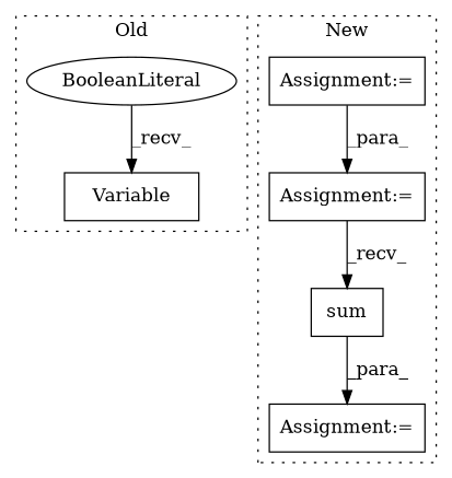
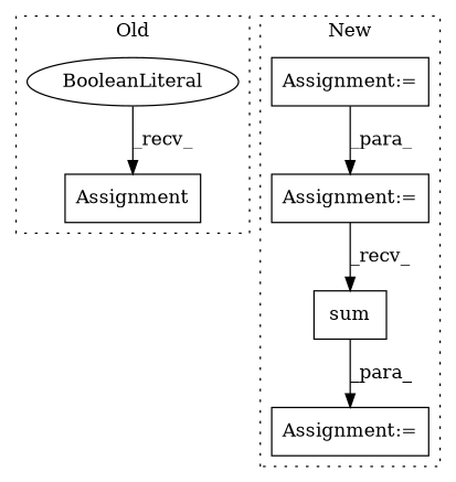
  digraph {
    node [a=7 l=1 shape=box]
-   n1 [a=32 l="9,1" label=Variable s="4240,4297"]
+   n1 [a=32 l="9,1" label=Assignment s="4240,4297"]
    n2 [a=9 l=5 label=BooleanLiteral s=4292 shape=ellipse]
    n3 [a=32 l="4,1" label=sum s="4440,4445"]
    n4 [label="Assignment:=" s=4427]
    n5 [label="Assignment:=" s=4028]
    n6 [label="Assignment:=" s=3934]
    subgraph cluster_1 {
      label=Old
      style=dotted
      n1
      n2
    }
    subgraph cluster_2 {
      label=New
      style=dotted
      n3
      n4
      n5
      n6
    }
    n2 -> n1 [label=_recv_]
    n3 -> n4 [label=_para_]
    n5 -> n3 [label=_recv_]
    n6 -> n5 [label=_para_]
  }
